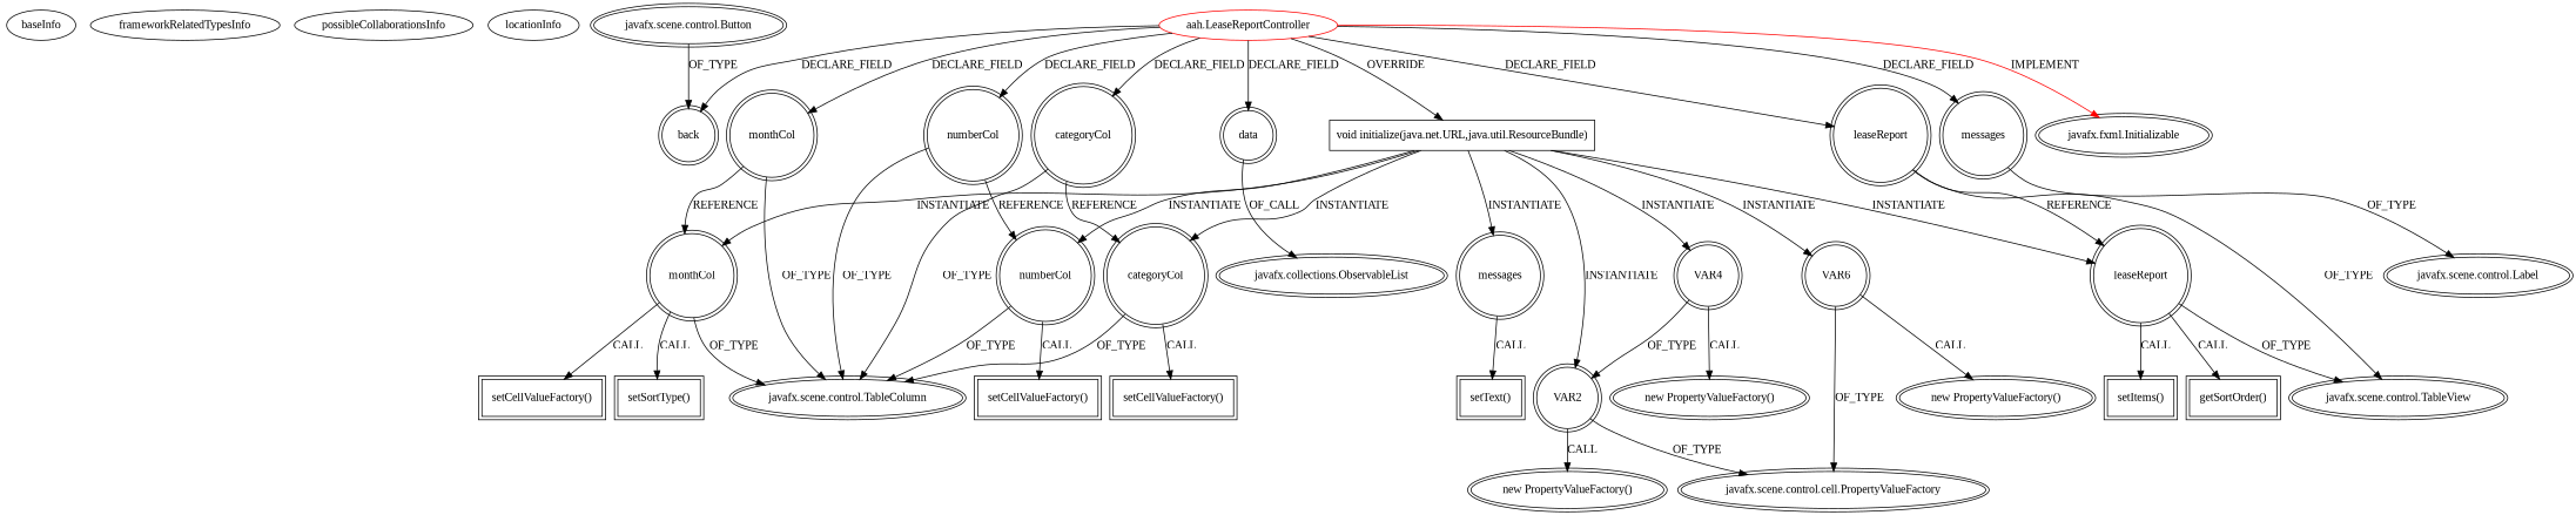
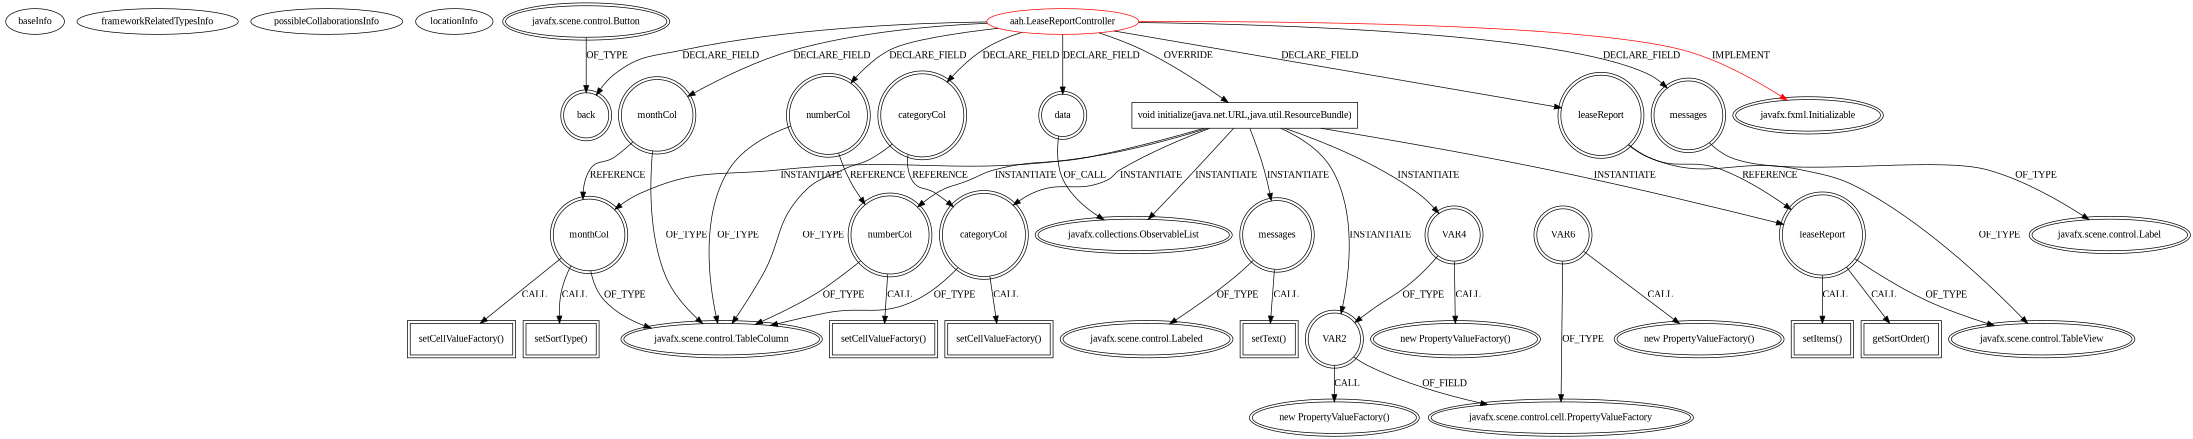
  digraph {
    fontname="Liberation Serif"
    node [fontname="Liberation Serif" isFrameworkType=true vertexType=VARIABLE_EXPRESION peripheries=2]
    edge [fontname="Liberation Serif"]
    baseInfo [category=extension_graph graphId=4723 isAnonymous=false possibleRelation=false isFrameworkType="" vertexType="" peripheries=""]
    frameworkRelatedTypesInfo [0="javafx.fxml.Initializable" isFrameworkType="" vertexType="" peripheries=""]
    possibleCollaborationsInfo [isFrameworkType="" vertexType="" peripheries=""]
    locationInfo [contextSignature=LeaseReportController filePath="/warpcorebreach-AAH/AAH-master/AAH/src/aah/LeaseReportController.java" graphId=4723 projectName="warpcorebreach-AAH" isFrameworkType="" vertexType="" peripheries=""]
    n5 [color=red isFrameworkType=false label="aah.LeaseReportController" vertexType=ROOT_CLIENT_CLASS_DECLARATION peripheries=""]
    n6 [label="javafx.fxml.Initializable" vertexType=FRAMEWORK_INTERFACE_TYPE]
    n7 [label=back shape=circle vertexType=FIELD_DECLARATION]
    n8 [label=categoryCol shape=circle vertexType=FIELD_DECLARATION]
    n9 [label=data shape=circle vertexType=FIELD_DECLARATION]
    n10 [label=leaseReport shape=circle vertexType=FIELD_DECLARATION]
    n11 [label=messages shape=circle vertexType=FIELD_DECLARATION]
    n12 [label=monthCol shape=circle vertexType=FIELD_DECLARATION]
    n13 [label=numberCol shape=circle vertexType=FIELD_DECLARATION]
    n14 [isFrameworkType=false label="void initialize(java.net.URL,java.util.ResourceBundle)" shape=box vertexType=OVERRIDING_METHOD_DECLARATION peripheries=""]
    n15 [label="javafx.scene.control.TableColumn" vertexType=FRAMEWORK_CLASS_TYPE]
    n16 [label=categoryCol shape=circle]
    n17 [label="javafx.collections.ObservableList" vertexType=FRAMEWORK_INTERFACE_TYPE]
    n18 [label="javafx.scene.control.TableView" vertexType=FRAMEWORK_CLASS_TYPE]
    n19 [label=leaseReport shape=circle]
    n20 [label="javafx.scene.control.Label" vertexType=FRAMEWORK_CLASS_TYPE]
    n21 [label=monthCol shape=circle]
    n22 [label=numberCol shape=circle]
    n23 [label=messages shape=circle]
    n24 [label=VAR2 shape=circle]
    n25 [label=VAR4 shape=circle]
    n26 [label=VAR6 shape=circle]
    n27 [label="javafx.scene.control.Button" vertexType=FRAMEWORK_CLASS_TYPE]
    n28 [label="setCellValueFactory()" shape=box vertexType=INSIDE_CALL]
    n29 [label="setItems()" shape=box vertexType=INSIDE_CALL]
    n30 [label="getSortOrder()" shape=box vertexType=INSIDE_CALL]
    n31 [label="setCellValueFactory()" shape=box vertexType=INSIDE_CALL]
    n32 [label="setSortType()" shape=box vertexType=INSIDE_CALL]
    n33 [label="setCellValueFactory()" shape=box vertexType=INSIDE_CALL]
+   n34 [label="javafx.scene.control.Labeled" vertexType=FRAMEWORK_CLASS_TYPE]
    n35 [label="setText()" shape=box vertexType=INSIDE_CALL]
    n36 [label="javafx.scene.control.cell.PropertyValueFactory" vertexType=FRAMEWORK_CLASS_TYPE]
    n37 [label="new PropertyValueFactory()" vertexType=CONSTRUCTOR_CALL]
    n38 [label="new PropertyValueFactory()" vertexType=CONSTRUCTOR_CALL]
    n39 [label="new PropertyValueFactory()" vertexType=CONSTRUCTOR_CALL]
    n5 -> n6 [color=red label=IMPLEMENT]
    n5 -> n7 [label=DECLARE_FIELD]
    n5 -> n8 [label=DECLARE_FIELD]
    n5 -> n9 [label=DECLARE_FIELD]
    n5 -> n10 [label=DECLARE_FIELD]
    n5 -> n11 [label=DECLARE_FIELD]
    n5 -> n12 [label=DECLARE_FIELD]
    n5 -> n13 [label=DECLARE_FIELD]
    n5 -> n14 [label=OVERRIDE]
    n8 -> n15 [label=OF_TYPE]
    n8 -> n16 [label=REFERENCE]
    n9 -> n17 [label=OF_CALL]
    n10 -> n18 [label=OF_TYPE]
    n10 -> n19 [label=REFERENCE]
    n11 -> n20 [label=OF_TYPE]
    n12 -> n15 [label=OF_TYPE]
    n12 -> n21 [label=REFERENCE]
    n13 -> n15 [label=OF_TYPE]
    n13 -> n22 [label=REFERENCE]
    n14 -> n16 [label=INSTANTIATE]
    n14 -> n19 [label=INSTANTIATE]
    n14 -> n21 [label=INSTANTIATE]
    n14 -> n22 [label=INSTANTIATE]
    n14 -> n23 [label=INSTANTIATE]
    n14 -> n24 [label=INSTANTIATE]
    n14 -> n25 [label=INSTANTIATE]
-   n14 -> n26 [label=INSTANTIATE]
+   n14 -> n17 [label=INSTANTIATE]
    n16 -> n15 [label=OF_TYPE]
    n16 -> n28 [label=CALL]
    n19 -> n18 [label=OF_TYPE]
    n19 -> n29 [label=CALL]
    n19 -> n30 [label=CALL]
    n21 -> n15 [label=OF_TYPE]
    n21 -> n31 [label=CALL]
    n21 -> n32 [label=CALL]
    n22 -> n15 [label=OF_TYPE]
    n22 -> n33 [label=CALL]
+   n23 -> n34 [label=OF_TYPE]
    n23 -> n35 [label=CALL]
-   n24 -> n36 [label=OF_TYPE]
+   n24 -> n36 [label=OF_FIELD]
    n24 -> n37 [label=CALL]
    n25 -> n24 [label=OF_TYPE]
    n25 -> n38 [label=CALL]
    n26 -> n36 [label=OF_TYPE]
    n26 -> n39 [label=CALL]
    n27 -> n7 [label=OF_TYPE]
  }
